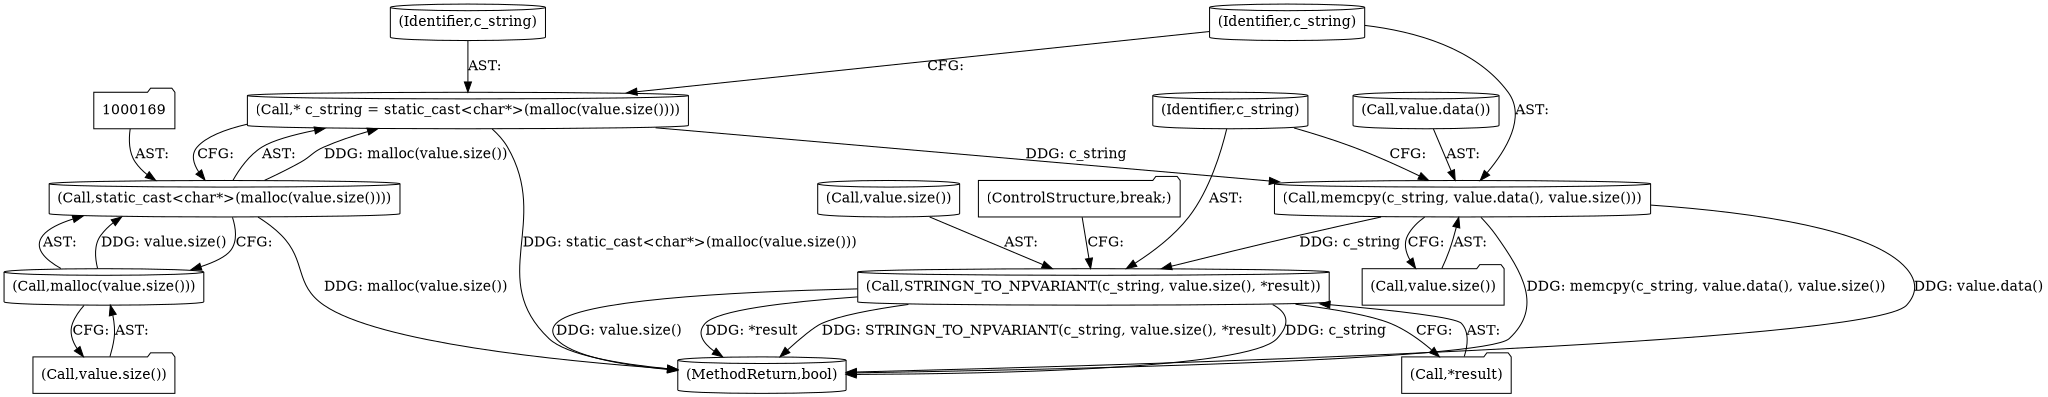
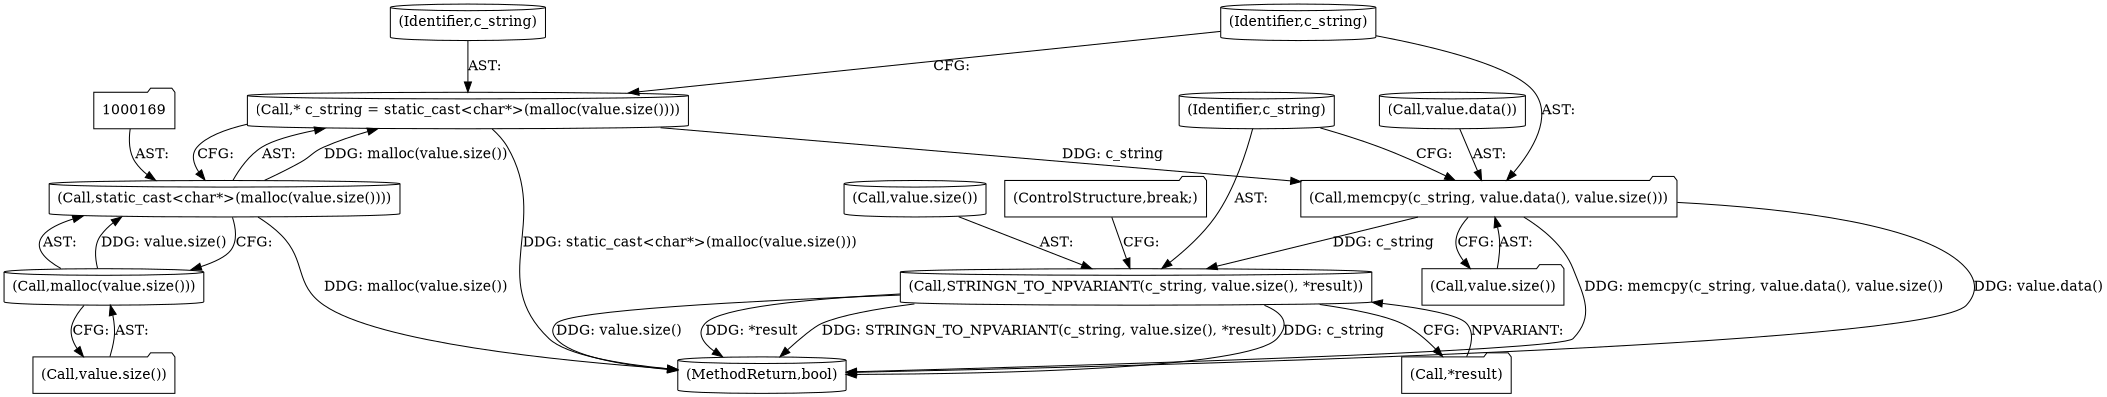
  digraph {
    node [shape=cylinder]
    n1 [label="(Call,STRINGN_TO_NPVARIANT(c_string, value.size(), *result))"]
    n2 [label="(MethodReturn,bool)"]
    n3 [label="(Call,*result)" shape=folder]
-   n4 [label="(Call,memcpy(c_string, value.data(), value.size()))"]
+   n4 [label="(Call,memcpy(c_string, value.data(), value.size()))" shape=folder]
    n5 [label="(Call,value.size())" shape=folder]
    n6 [label="(Call,* c_string = static_cast<char*>(malloc(value.size())))"]
    n7 [label="(Call,static_cast<char*>(malloc(value.size())))"]
    n8 [label="(Call,malloc(value.size()))"]
    n9 [label="(Call,value.size())" shape=folder]
    n10 [label="(Identifier,c_string)"]
    n11 [label="(Identifier,c_string)"]
    n12 [label="(ControlStructure,break;)" shape=folder]
    n13 [label="(Call,value.size())"]
    n14 [label="(Call,value.data())"]
    n15 [label="(Identifier,c_string)"]
    1000169 [shape=folder]
    n1 -> n2 [label="DDG: value.size()"]
    n1 -> n2 [label="DDG: *result"]
    n1 -> n2 [label="DDG: STRINGN_TO_NPVARIANT(c_string, value.size(), *result)"]
    n1 -> n2 [label="DDG: c_string"]
    n1 -> n3 [label="CFG: "]
-   n3 -> n1 [label="AST: "]
+   n3 -> n1 [label="NPVARIANT: "]
    n4 -> n1 [label="DDG: c_string"]
    n4 -> n2 [label="DDG: value.data()"]
    n4 -> n2 [label="DDG: memcpy(c_string, value.data(), value.size())"]
    n4 -> n5 [label="CFG: "]
    n5 -> n4 [label="AST: "]
    n6 -> n2 [label="DDG: static_cast<char*>(malloc(value.size()))"]
    n6 -> n4 [label="DDG: c_string"]
    n6 -> n7 [label="CFG: "]
    n7 -> n2 [label="DDG: malloc(value.size())"]
    n7 -> n6 [label="AST: "]
    n7 -> n6 [label="DDG: malloc(value.size())"]
    n7 -> n8 [label="CFG: "]
    n8 -> n7 [label="AST: "]
    n8 -> n7 [label="DDG: value.size()"]
    n8 -> n9 [label="CFG: "]
    n9 -> n8 [label="AST: "]
    n10 -> n4 [label="AST: "]
    n10 -> n6 [label="CFG: "]
    n11 -> n1 [label="AST: "]
    n11 -> n4 [label="CFG: "]
    n12 -> n1 [label="CFG: "]
    n13 -> n1 [label="AST: "]
    n14 -> n4 [label="AST: "]
    n15 -> n6 [label="AST: "]
    1000169 -> n7 [label="AST: "]
  }
